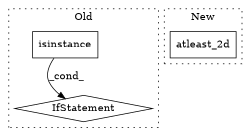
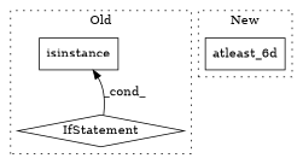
  digraph {
    node [a=32 l="11,1" shape=box]
    n1 [label=isinstance s="13511,13537"]
    n2 [a=25 l="4,2" label=IfStatement s="13507,13538" shape=diamond]
-   n3 [label=atleast_2d s="14018,14032"]
+   n3 [label=atleast_6d s="14018,14032"]
    subgraph cluster_1 {
      label=Old
      style=dotted
      n1
      n2
    }
    subgraph cluster_2 {
      label=New
      style=dotted
      n3
    }
-   n1 -> n2 [label=_cond_]
+   n2 -> n1 [label=_cond_]
  }
